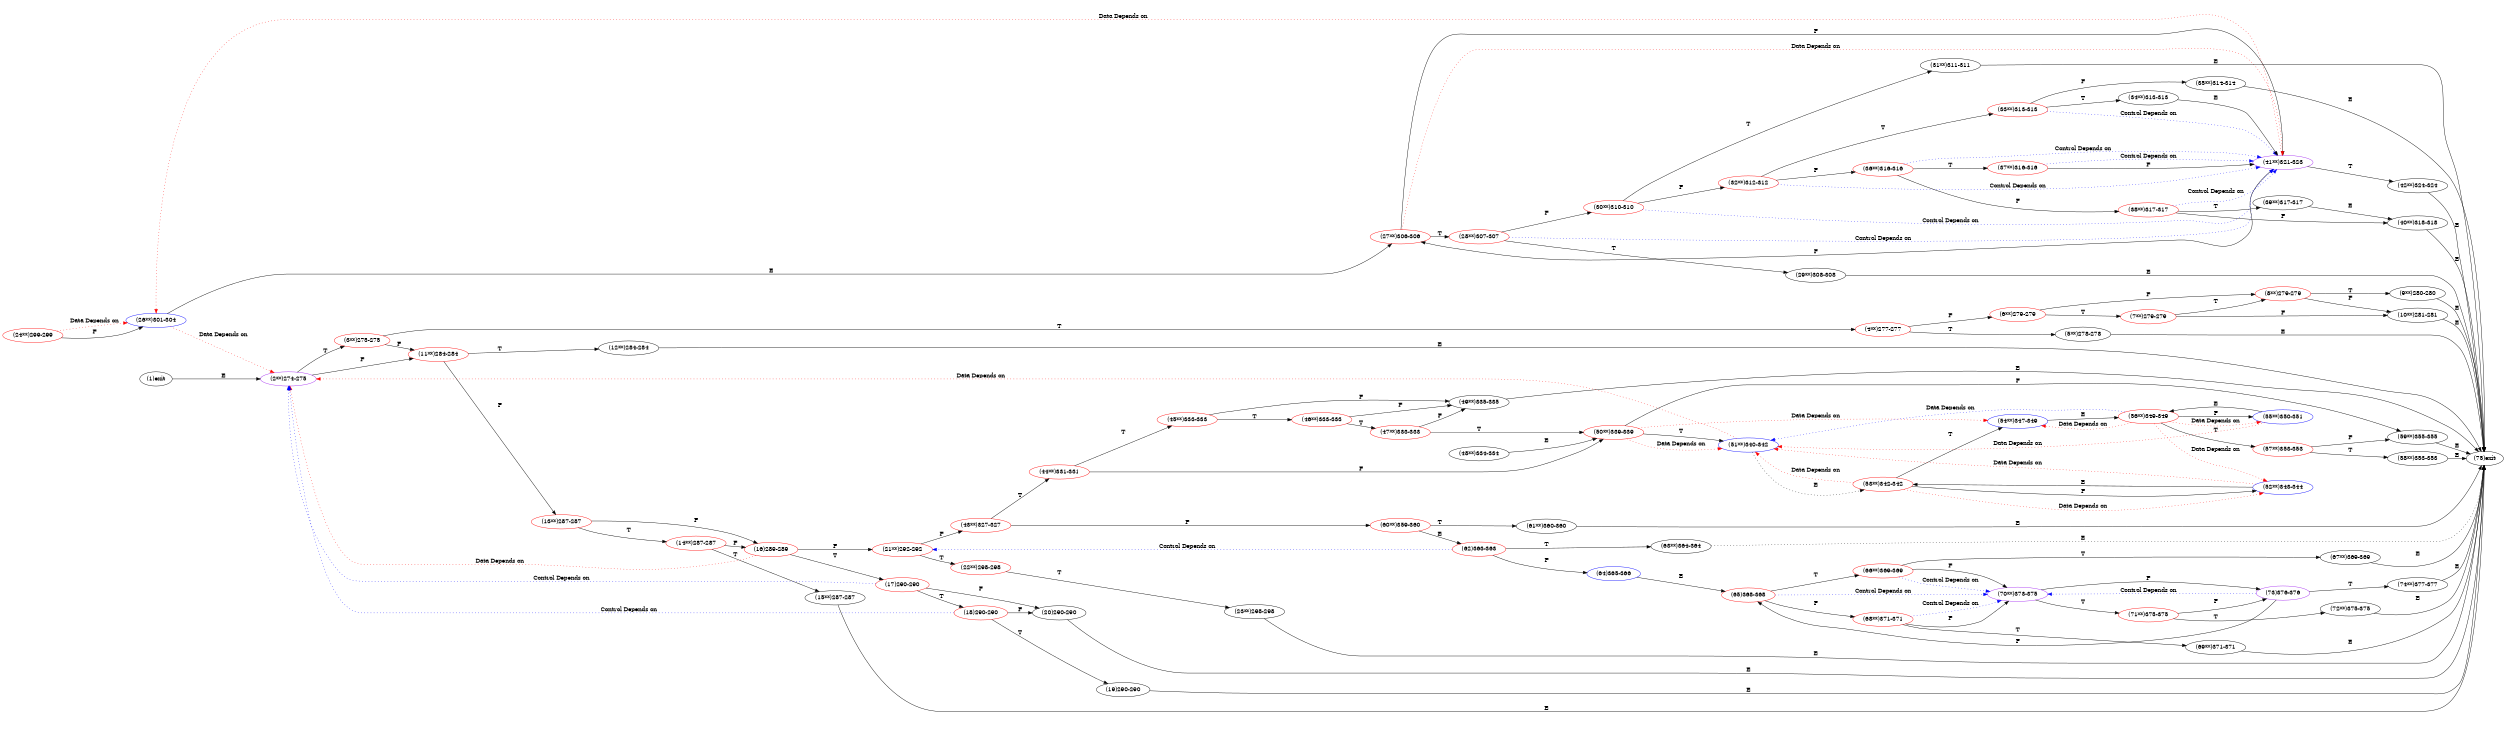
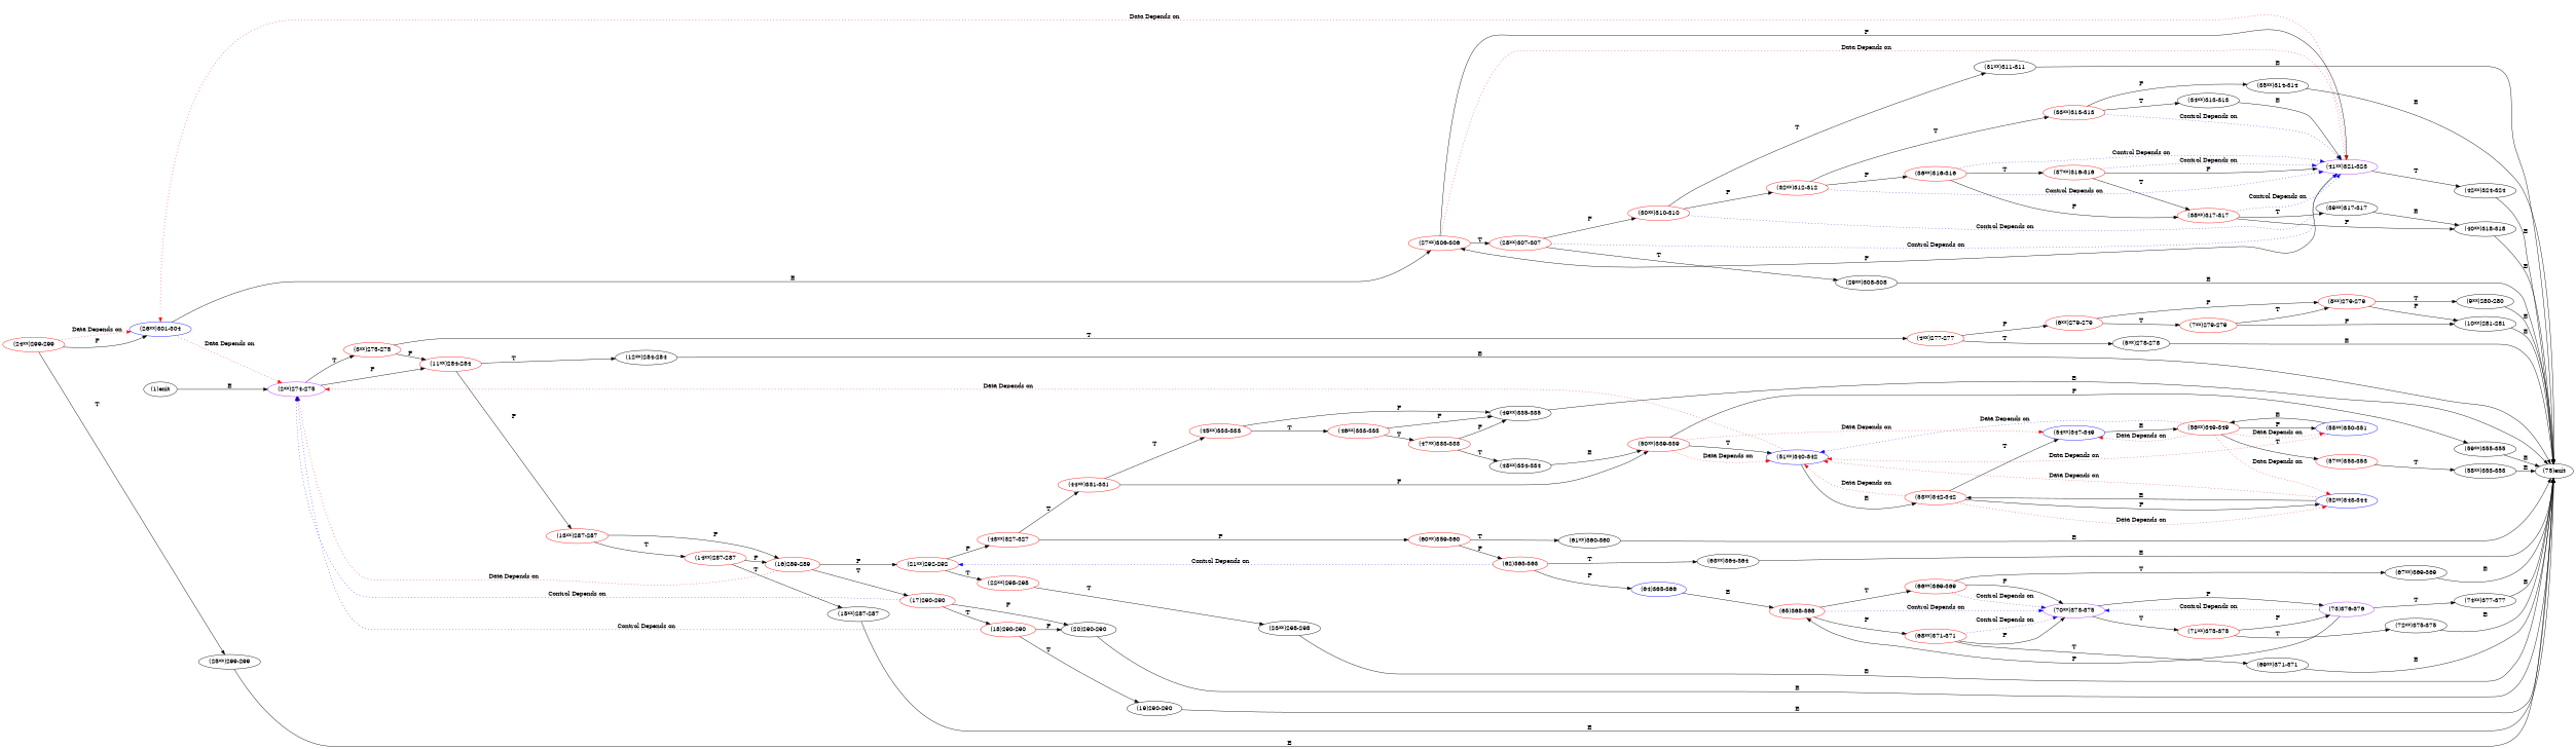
  digraph {
    rankdir=LR
    node [color=red]
    n1 [label="(1)exit" color=""]
    n2 [color=purple label="(2**)274-275"]
    n3 [label="(3**)275-275"]
    n4 [label="(11**)284-284"]
    n5 [label="(4**)277-277"]
    n6 [label="(12**)284-284" color=""]
    n7 [label="(13**)287-287"]
    n8 [label="(5**)278-278" color=""]
    n9 [label="(6**)279-279"]
    n10 [label="(75)exit" color=""]
    n11 [label="(7**)279-279"]
    n12 [label="(8**)279-279"]
    n13 [label="(10**)281-281" color=""]
    n14 [label="(9**)280-280" color=""]
    n15 [label="(14**)287-287"]
    n16 [label="(16)289-289"]
    n17 [label="(15**)287-287" color=""]
    n18 [label="(17)290-290"]
    n19 [label="(21**)292-292"]
    n20 [label="(18)290-290"]
    n21 [label="(20)290-290" color=""]
    n22 [label="(19)290-290" color=""]
    n23 [label="(22**)298-298"]
    n24 [label="(43**)327-327"]
    n25 [label="(23**)298-298" color=""]
    n26 [label="(44**)331-331"]
    n27 [label="(60**)359-360"]
    n28 [label="(24**)299-299"]
+   n29 [label="(25**)299-299" color=""]
    n30 [color=blue label="(26**)301-304"]
    n31 [label="(27**)306-306"]
    n32 [label="(28**)307-307"]
    n33 [color=purple label="(41**)321-323"]
    n34 [label="(29**)308-308" color=""]
    n35 [label="(30**)310-310"]
    n36 [label="(42**)324-324" color=""]
    n37 [label="(31**)311-311" color=""]
    n38 [label="(32**)312-312"]
    n39 [label="(33**)313-313"]
    n40 [label="(36**)316-316"]
    n41 [label="(34**)313-313" color=""]
    n42 [label="(35**)314-314" color=""]
    n43 [label="(38**)317-317"]
    n44 [label="(37**)316-316"]
    n45 [label="(39**)317-317" color=""]
    n46 [label="(40**)318-318" color=""]
    n47 [label="(45**)333-333"]
    n48 [label="(50**)339-339"]
    n49 [label="(62)363-363"]
    n50 [label="(61**)360-360" color=""]
    n51 [label="(46**)333-333"]
    n52 [label="(47**)333-333"]
    n53 [label="(49**)335-335" color=""]
    n54 [label="(48**)334-334" color=""]
    n55 [color=blue label="(51**)340-342"]
    n56 [color=blue label="(54**)347-349"]
    n57 [label="(59**)355-355" color=""]
    n58 [label="(53**)342-342"]
    n59 [color=blue label="(52**)343-344"]
    n60 [label="(56**)349-349"]
    n61 [color=blue label="(55**)350-351"]
    n62 [label="(57**)353-353"]
    n63 [label="(58**)353-353" color=""]
    n64 [label="(63**)364-364" color=""]
    n65 [color=blue label="(64)365-366"]
    n66 [label="(65)368-368"]
    n67 [label="(68**)371-371"]
    n68 [label="(69**)371-371" color=""]
    n69 [color=purple label="(70**)373-375"]
    n70 [label="(71**)375-375"]
    n71 [color=purple label="(73)376-376"]
    n72 [label="(72**)375-375" color=""]
    n73 [label="(74**)377-377" color=""]
    n74 [label="(66**)369-369"]
    n75 [label="(67**)369-369" color=""]
    n1 -> n2 [label=E]
    n2 -> n3 [label=T]
    n2 -> n4 [label=F]
    n3 -> n4 [label=F]
    n3 -> n5 [label=T]
    n4 -> n6 [label=T]
    n4 -> n7 [label=F]
    n5 -> n8 [label=T]
    n5 -> n9 [label=F]
    n6 -> n10 [label=E]
    n7 -> n15 [label=T]
    n7 -> n16 [label=F]
    n8 -> n10 [label=E]
    n9 -> n11 [label=T]
    n9 -> n12 [label=F]
    n11 -> n12 [label=T]
    n11 -> n13 [label=F]
    n12 -> n13 [label=F]
    n12 -> n14 [label=T]
    n13 -> n10 [label=E]
    n14 -> n10 [label=E]
    n15 -> n16 [label=F]
    n15 -> n17 [label=T]
    n16 -> n2 [color=red label="Data Depends on" style=dotted]
    n16 -> n18 [label=T]
    n16 -> n19 [label=F]
    n17 -> n10 [label=E]
    n18 -> n2 [color=blue label="Control Depends on" style=dotted]
    n18 -> n20 [label=T]
    n18 -> n21 [label=F]
    n19 -> n23 [label=T]
    n19 -> n24 [label=F]
    n20 -> n2 [color=blue label="Control Depends on" style=dotted]
    n20 -> n21 [label=F]
    n20 -> n22 [label=T]
    n21 -> n10 [label=E]
    n22 -> n10 [label=E]
    n23 -> n25 [label=T]
    n24 -> n26 [label=T]
    n24 -> n27 [label=F]
    n25 -> n10 [label=E]
    n26 -> n47 [label=T]
    n26 -> n48 [label=F]
-   n27 -> n49 [label=E]
+   n27 -> n49 [label=F]
    n27 -> n50 [label=T]
+   n28 -> n29 [label=T]
    n28 -> n30 [label=F]
    n28 -> n30 [color=red label="Data Depends on" style=dotted]
+   n29 -> n10 [label=E]
    n30 -> n2 [color=red label="Data Depends on" style=dotted]
    n30 -> n31 [label=E]
    n31 -> n32 [label=T]
    n31 -> n33 [label=F]
    n31 -> n33 [color=red label="Data Depends on" style=dotted]
    n32 -> n33 [color=blue label="Control Depends on" style=dotted]
    n32 -> n34 [label=T]
    n32 -> n35 [label=F]
    n33 -> n30 [color=red label="Data Depends on" style=dotted]
    n33 -> n31 [label=F]
    n33 -> n36 [label=T]
    n34 -> n10 [label=E]
    n35 -> n33 [color=blue label="Control Depends on" style=dotted]
    n35 -> n37 [label=T]
    n35 -> n38 [label=F]
    n36 -> n10 [label=E]
    n37 -> n10 [label=E]
    n38 -> n33 [color=blue label="Control Depends on" style=dotted]
    n38 -> n39 [label=T]
    n38 -> n40 [label=F]
    n39 -> n33 [color=blue label="Control Depends on" style=dotted]
    n39 -> n41 [label=T]
    n39 -> n42 [label=F]
    n40 -> n33 [color=blue label="Control Depends on" style=dotted]
    n40 -> n43 [label=F]
    n40 -> n44 [label=T]
    n41 -> n33 [label=E]
    n42 -> n10 [label=E]
    n43 -> n33 [color=blue label="Control Depends on" style=dotted]
    n43 -> n45 [label=T]
    n43 -> n46 [label=F]
    n44 -> n33 [label=F]
    n44 -> n33 [color=blue label="Control Depends on" style=dotted]
+   n44 -> n43 [label=T]
    n45 -> n46 [label=E]
    n46 -> n10 [label=E]
    n47 -> n51 [label=T]
    n47 -> n53 [label=F]
    n48 -> n55 [label=T]
    n48 -> n55 [color=red label="Data Depends on" style=dotted]
    n48 -> n56 [color=red label="Data Depends on" style=dotted]
    n48 -> n57 [label=F]
    n49 -> n19 [color=blue label="Control Depends on" style=dotted]
    n49 -> n64 [label=T]
    n49 -> n65 [label=F]
    n50 -> n10 [label=E]
    n51 -> n52 [label=T]
    n51 -> n53 [label=F]
    n52 -> n53 [label=F]
-   n52 -> n48 [label=T]
+   n52 -> n54 [label=T]
    n53 -> n10 [label=E]
    n54 -> n48 [label=E]
    n55 -> n2 [color=red label="Data Depends on" style=dotted]
-   n55 -> n58 [label=E style=dotted]
+   n55 -> n58 [label=E]
    n56 -> n60 [label=E]
    n57 -> n10 [label=E]
    n58 -> n55 [color=red label="Data Depends on" style=dotted]
    n58 -> n56 [label=T]
    n58 -> n59 [label=F]
    n58 -> n59 [color=red label="Data Depends on" style=dotted]
    n59 -> n55 [color=red label="Data Depends on" style=dotted]
    n59 -> n58 [label=E]
    n60 -> n55 [color=blue label="Data Depends on" style=dotted]
    n60 -> n56 [color=red label="Data Depends on" style=dotted]
    n60 -> n59 [color=red label="Data Depends on" style=dotted]
    n60 -> n61 [label=F]
    n60 -> n61 [color=red label="Data Depends on" style=dotted]
    n60 -> n62 [label=T]
    n61 -> n55 [color=red label="Data Depends on" style=dotted]
    n61 -> n60 [label=E]
-   n62 -> n57 [label=F]
    n62 -> n63 [label=T]
    n63 -> n10 [label=E]
-   n64 -> n10 [label=E style=dotted]
+   n64 -> n10 [label=E]
    n65 -> n66 [label=E]
    n66 -> n67 [label=F]
    n66 -> n69 [color=blue label="Control Depends on" style=dotted]
    n66 -> n74 [label=T]
    n67 -> n68 [label=T]
    n67 -> n69 [label=F]
    n67 -> n69 [color=blue label="Control Depends on" style=dotted]
    n68 -> n10 [label=E]
    n69 -> n70 [label=T]
    n69 -> n71 [label=F]
    n70 -> n71 [label=F]
    n70 -> n72 [label=T]
    n71 -> n66 [label=F]
    n71 -> n69 [color=blue label="Control Depends on" style=dotted]
    n71 -> n73 [label=T]
    n72 -> n10 [label=E]
    n73 -> n10 [label=E]
    n74 -> n69 [label=F]
    n74 -> n69 [color=blue label="Control Depends on" style=dotted]
    n74 -> n75 [label=T]
    n75 -> n10 [label=E]
  }
